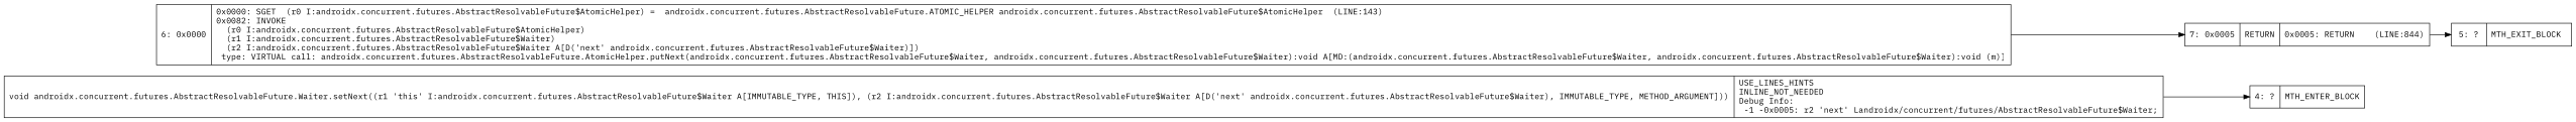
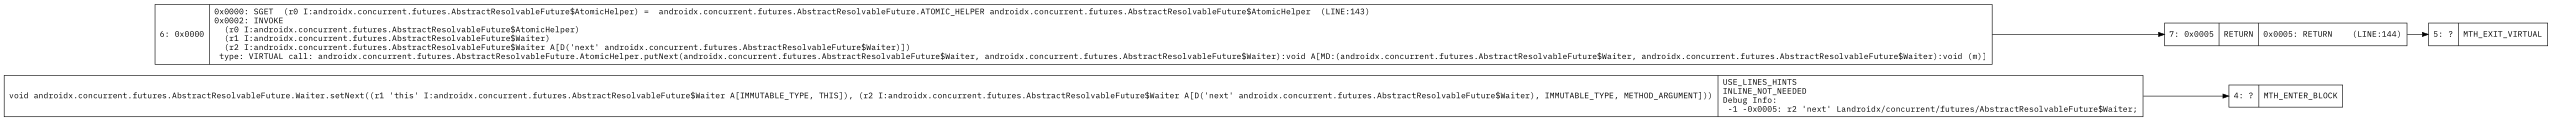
  digraph {
    fontname="IBM Plex Mono"
    rankdir=LR
    node [fontname="IBM Plex Mono" shape=record]
    edge [fontname="IBM Plex Mono"]
    n1 [label="{4\:\ ?|MTH_ENTER_BLOCK\l}"]
-   n2 [label="{6\:\ 0x0000|0x0000: SGET  (r0 I:androidx.concurrent.futures.AbstractResolvableFuture$AtomicHelper) =  androidx.concurrent.futures.AbstractResolvableFuture.ATOMIC_HELPER androidx.concurrent.futures.AbstractResolvableFuture$AtomicHelper  (LINE:143)\l0x0082: INVOKE  \l  (r0 I:androidx.concurrent.futures.AbstractResolvableFuture$AtomicHelper)\l  (r1 I:androidx.concurrent.futures.AbstractResolvableFuture$Waiter)\l  (r2 I:androidx.concurrent.futures.AbstractResolvableFuture$Waiter A[D('next' androidx.concurrent.futures.AbstractResolvableFuture$Waiter)])\l type: VIRTUAL call: androidx.concurrent.futures.AbstractResolvableFuture.AtomicHelper.putNext(androidx.concurrent.futures.AbstractResolvableFuture$Waiter, androidx.concurrent.futures.AbstractResolvableFuture$Waiter):void A[MD:(androidx.concurrent.futures.AbstractResolvableFuture$Waiter, androidx.concurrent.futures.AbstractResolvableFuture$Waiter):void (m)]\l}"]
-   n3 [label="{7\:\ 0x0005|RETURN\l|0x0005: RETURN    (LINE:844)\l}"]
-   n4 [label="{5\:\ ?|MTH_EXIT_BLOCK\l}"]
+   n2 [label="{6\:\ 0x0000|0x0000: SGET  (r0 I:androidx.concurrent.futures.AbstractResolvableFuture$AtomicHelper) =  androidx.concurrent.futures.AbstractResolvableFuture.ATOMIC_HELPER androidx.concurrent.futures.AbstractResolvableFuture$AtomicHelper  (LINE:143)\l0x0002: INVOKE  \l  (r0 I:androidx.concurrent.futures.AbstractResolvableFuture$AtomicHelper)\l  (r1 I:androidx.concurrent.futures.AbstractResolvableFuture$Waiter)\l  (r2 I:androidx.concurrent.futures.AbstractResolvableFuture$Waiter A[D('next' androidx.concurrent.futures.AbstractResolvableFuture$Waiter)])\l type: VIRTUAL call: androidx.concurrent.futures.AbstractResolvableFuture.AtomicHelper.putNext(androidx.concurrent.futures.AbstractResolvableFuture$Waiter, androidx.concurrent.futures.AbstractResolvableFuture$Waiter):void A[MD:(androidx.concurrent.futures.AbstractResolvableFuture$Waiter, androidx.concurrent.futures.AbstractResolvableFuture$Waiter):void (m)]\l}"]
+   n3 [label="{7\:\ 0x0005|RETURN\l|0x0005: RETURN    (LINE:144)\l}"]
+   n4 [label="{5\:\ ?|MTH_EXIT_VIRTUAL\l}"]
    n5 [label="{void androidx.concurrent.futures.AbstractResolvableFuture.Waiter.setNext((r1 'this' I:androidx.concurrent.futures.AbstractResolvableFuture$Waiter A[IMMUTABLE_TYPE, THIS]), (r2 I:androidx.concurrent.futures.AbstractResolvableFuture$Waiter A[D('next' androidx.concurrent.futures.AbstractResolvableFuture$Waiter), IMMUTABLE_TYPE, METHOD_ARGUMENT]))  | USE_LINES_HINTS\lINLINE_NOT_NEEDED\lDebug Info:\l  \-1 \-0x0005: r2 'next' Landroidx\/concurrent\/futures\/AbstractResolvableFuture$Waiter;\l}"]
    n2 -> n3
    n3 -> n4
    n5 -> n1
  }
